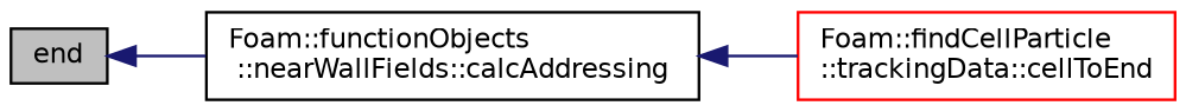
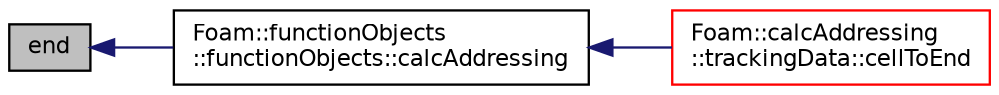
  digraph {
    rankdir=LR
    node [color=black fontname=Helvetica fontsize=10 shape=record]
    edge [color=midnightblue dir=back fontname=Helvetica fontsize=10 labelfontname=Helvetica labelfontsize=10 style=solid]
    n1 [fillcolor=grey75 fontcolor=black height=0.2 label=end style=filled width=0.4]
-   n2 [height=0.2 label="Foam::functionObjects\l::nearWallFields::calcAddressing" width=0.4]
-   n3 [color=red height=0.2 label="Foam::findCellParticle\l::trackingData::cellToEnd" width=0.4]
+   n2 [height=0.2 label="Foam::functionObjects\l::functionObjects::calcAddressing" width=0.4]
+   n3 [color=red height=0.2 label="Foam::calcAddressing\l::trackingData::cellToEnd" width=0.4]
    n1 -> n2
    n2 -> n3
  }
